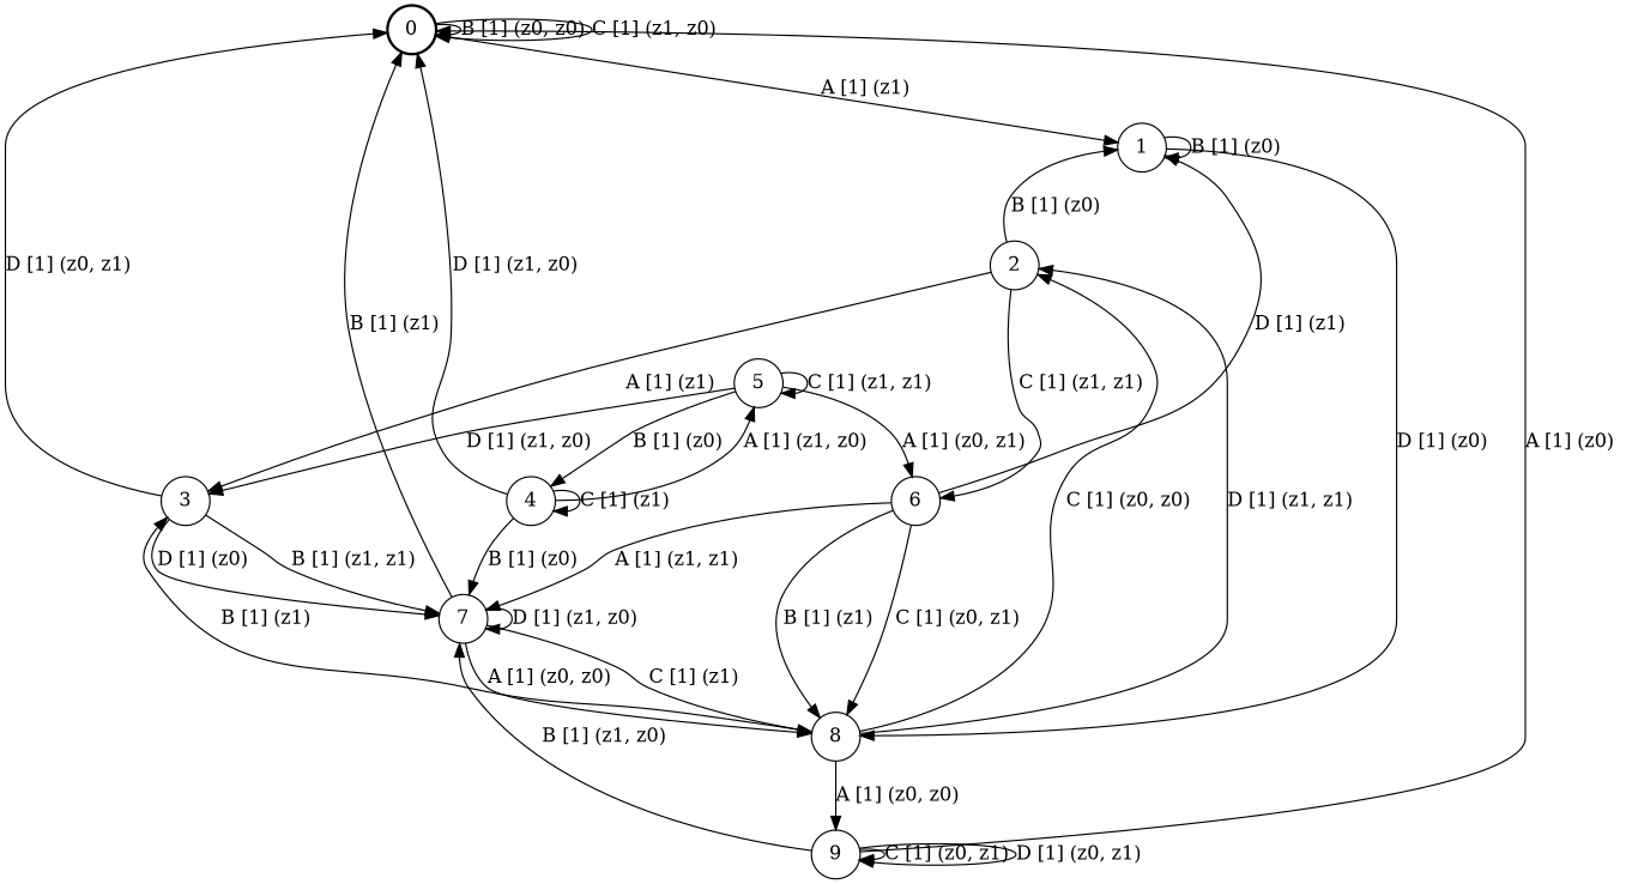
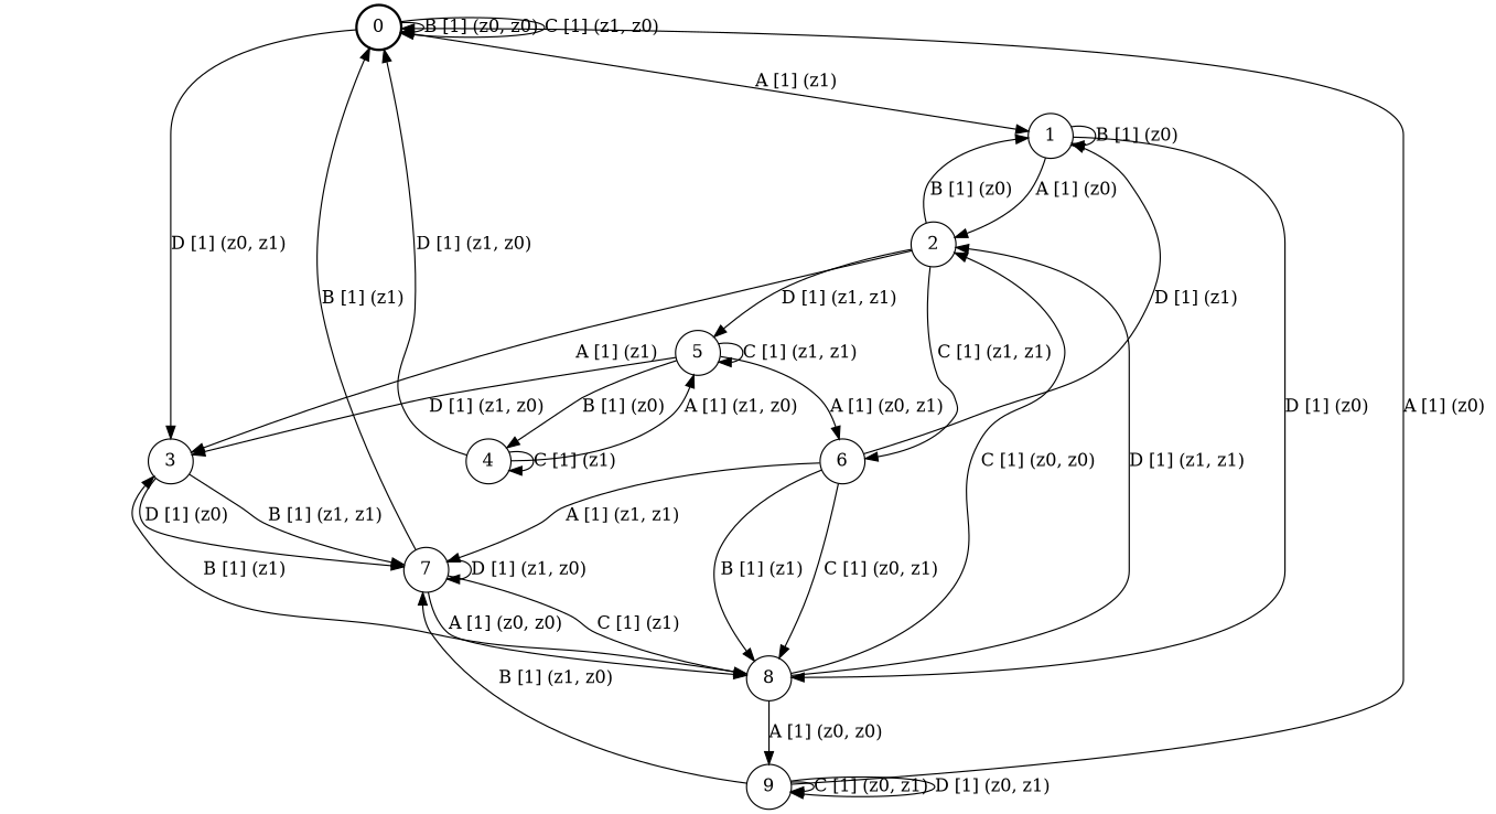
  digraph {
    node [shape=circle]
    0 [style=bold]
    1
    3
    2
    8
    7
    6
    5
    9
    4
    0 -> 0 [label="B [1] (z0, z0) "]
    0 -> 0 [label="C [1] (z1, z0) "]
    0 -> 1 [label="A [1] (z1) "]
-   3 -> 0 [label="D [1] (z0, z1) "]
+   0 -> 3 [label="D [1] (z0, z1) "]
    1 -> 1 [label="B [1] (z0) "]
+   1 -> 2 [label="A [1] (z0) "]
    1 -> 8 [label="D [1] (z0) "]
    3 -> 7 [label="B [1] (z1, z1) "]
    3 -> 7 [label="D [1] (z0) "]
    2 -> 1 [label="B [1] (z0) "]
    2 -> 3 [label="A [1] (z1) "]
    2 -> 6 [label="C [1] (z1, z1) "]
+   2 -> 5 [label="D [1] (z1, z1) "]
    8 -> 3 [label="B [1] (z1) "]
    8 -> 2 [label="C [1] (z0, z0) "]
    8 -> 2 [label="D [1] (z1, z1) "]
    8 -> 9 [label="A [1] (z0, z0) "]
    7 -> 0 [label="B [1] (z1) "]
    7 -> 8 [label="A [1] (z0, z0) "]
    7 -> 8 [label="C [1] (z1) "]
    7 -> 7 [label="D [1] (z1, z0) "]
    6 -> 1 [label="D [1] (z1) "]
    6 -> 8 [label="B [1] (z1) "]
    6 -> 8 [label="C [1] (z0, z1) "]
    6 -> 7 [label="A [1] (z1, z1) "]
    5 -> 3 [label="D [1] (z1, z0) "]
    5 -> 6 [label="A [1] (z0, z1) "]
    5 -> 5 [label="C [1] (z1, z1) "]
    5 -> 4 [label="B [1] (z0) "]
    9 -> 0 [label="A [1] (z0) "]
    9 -> 7 [label="B [1] (z1, z0) "]
    9 -> 9 [label="C [1] (z0, z1) "]
    9 -> 9 [label="D [1] (z0, z1) "]
    4 -> 0 [label="D [1] (z1, z0) "]
-   4 -> 7 [label="B [1] (z0) "]
    4 -> 5 [label="A [1] (z1, z0) "]
    4 -> 4 [label="C [1] (z1) "]
  }
